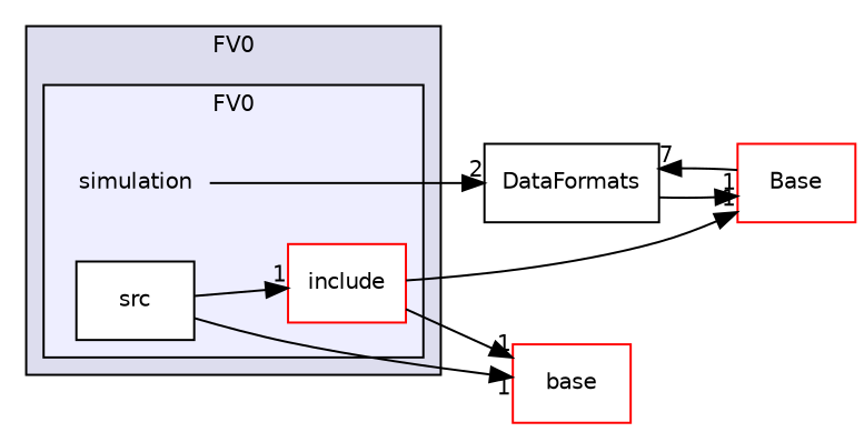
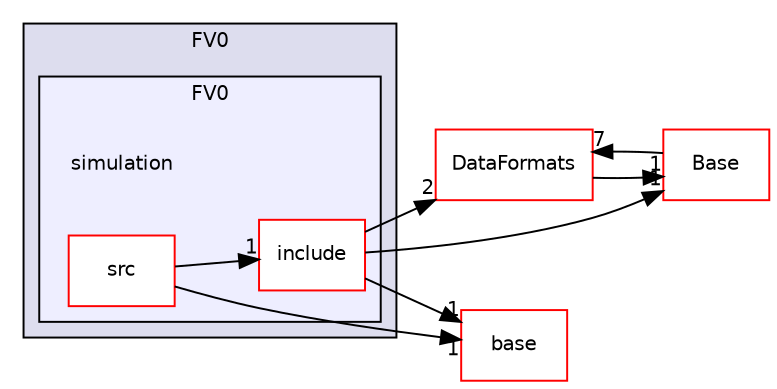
  digraph {
    compound=true
    rankdir=LR
    node [fontname=Helvetica fontsize=10 shape=box color=red]
    edge [headlabel=1 labeldistance=1.5 labelfontname=Helvetica labelfontsize=10]
    n1 [label=simulation shape=plaintext color=""]
    n2 [fillcolor=white label=include style=filled]
-   n3 [color=black fillcolor=white label=src style=filled]
+   n3 [fillcolor=white label=src style=filled]
    n4 [label=Base]
    n5 [label=base]
-   n6 [color=black label=DataFormats]
+   n6 [label=DataFormats]
    subgraph cluster_1 {
      bgcolor="#ddddee"
      fontname=Helvetica
      fontsize=10
      label=FV0
      pencolor=black
      subgraph cluster_2 {
        bgcolor="#eeeeff"
        fontname=Helvetica
        fontsize=10
        label=FV0
        pencolor=black
        n1
        n2
        n3
      }
    }
    n2 -> n4
    n2 -> n5
-   n1 -> n6 [headlabel=2]
+   n2 -> n6 [headlabel=2]
    n3 -> n2
    n3 -> n5
    n4 -> n6 [headlabel=7]
    n6 -> n4
  }
